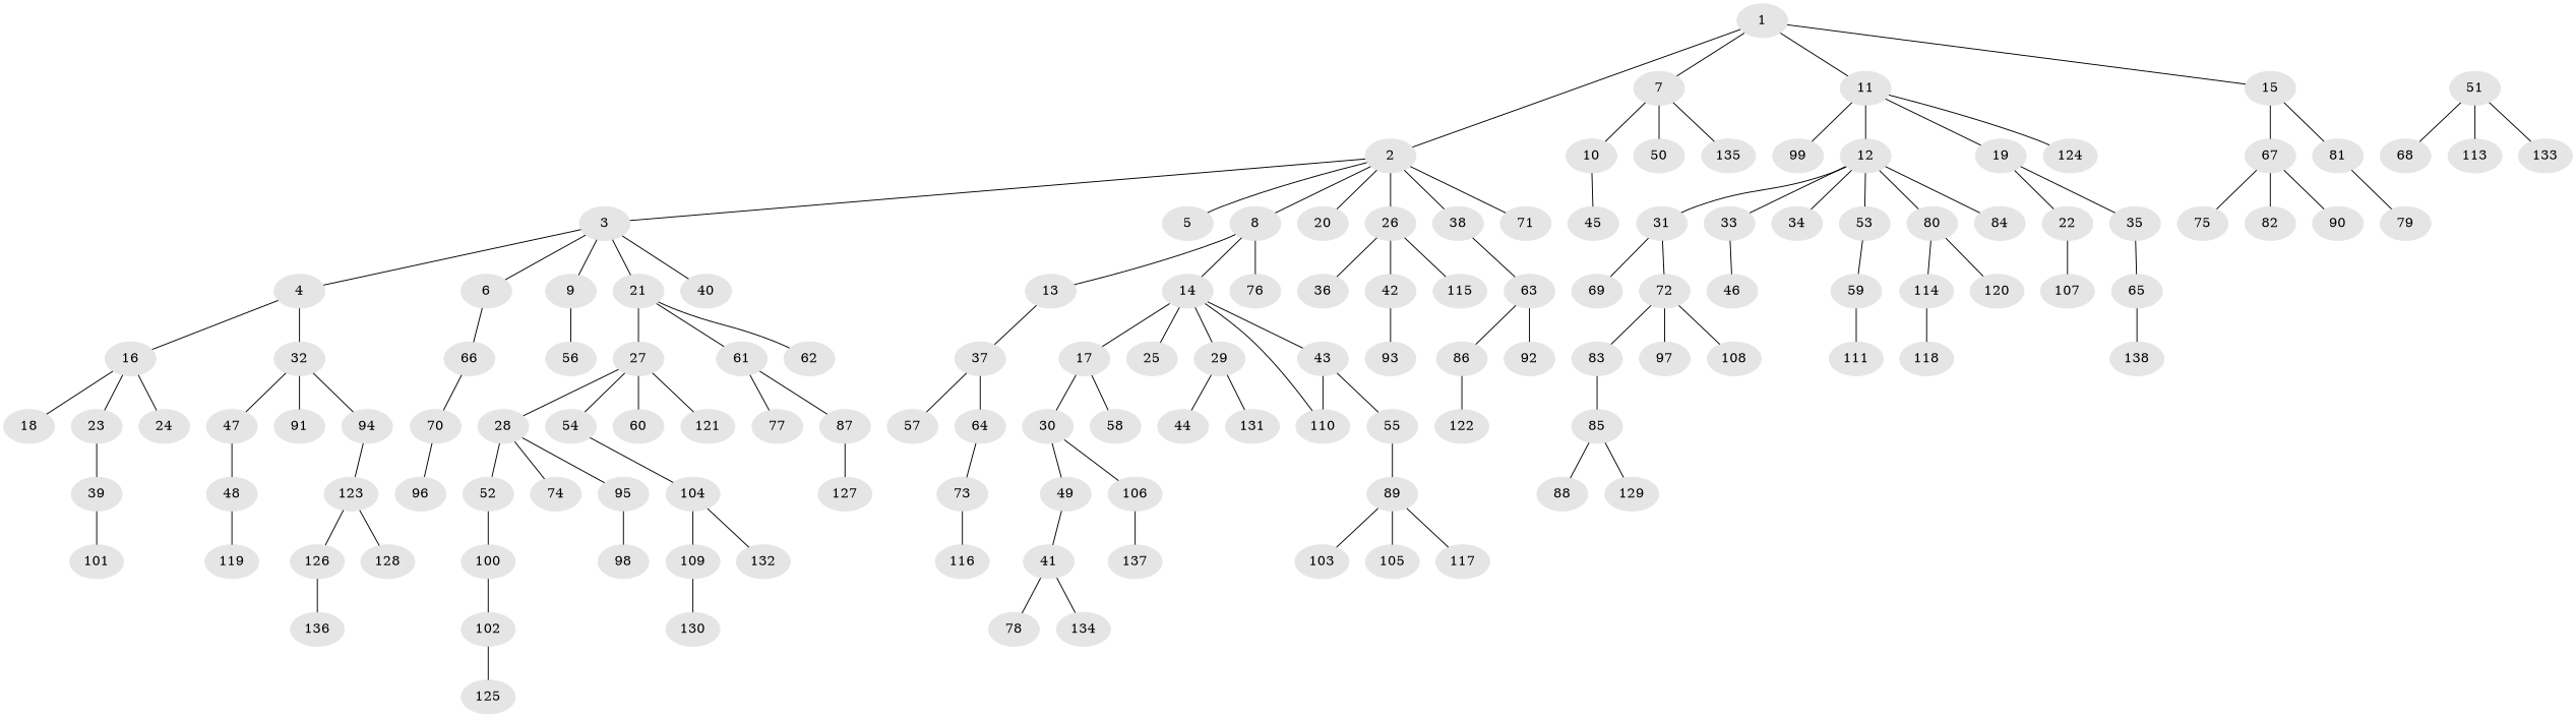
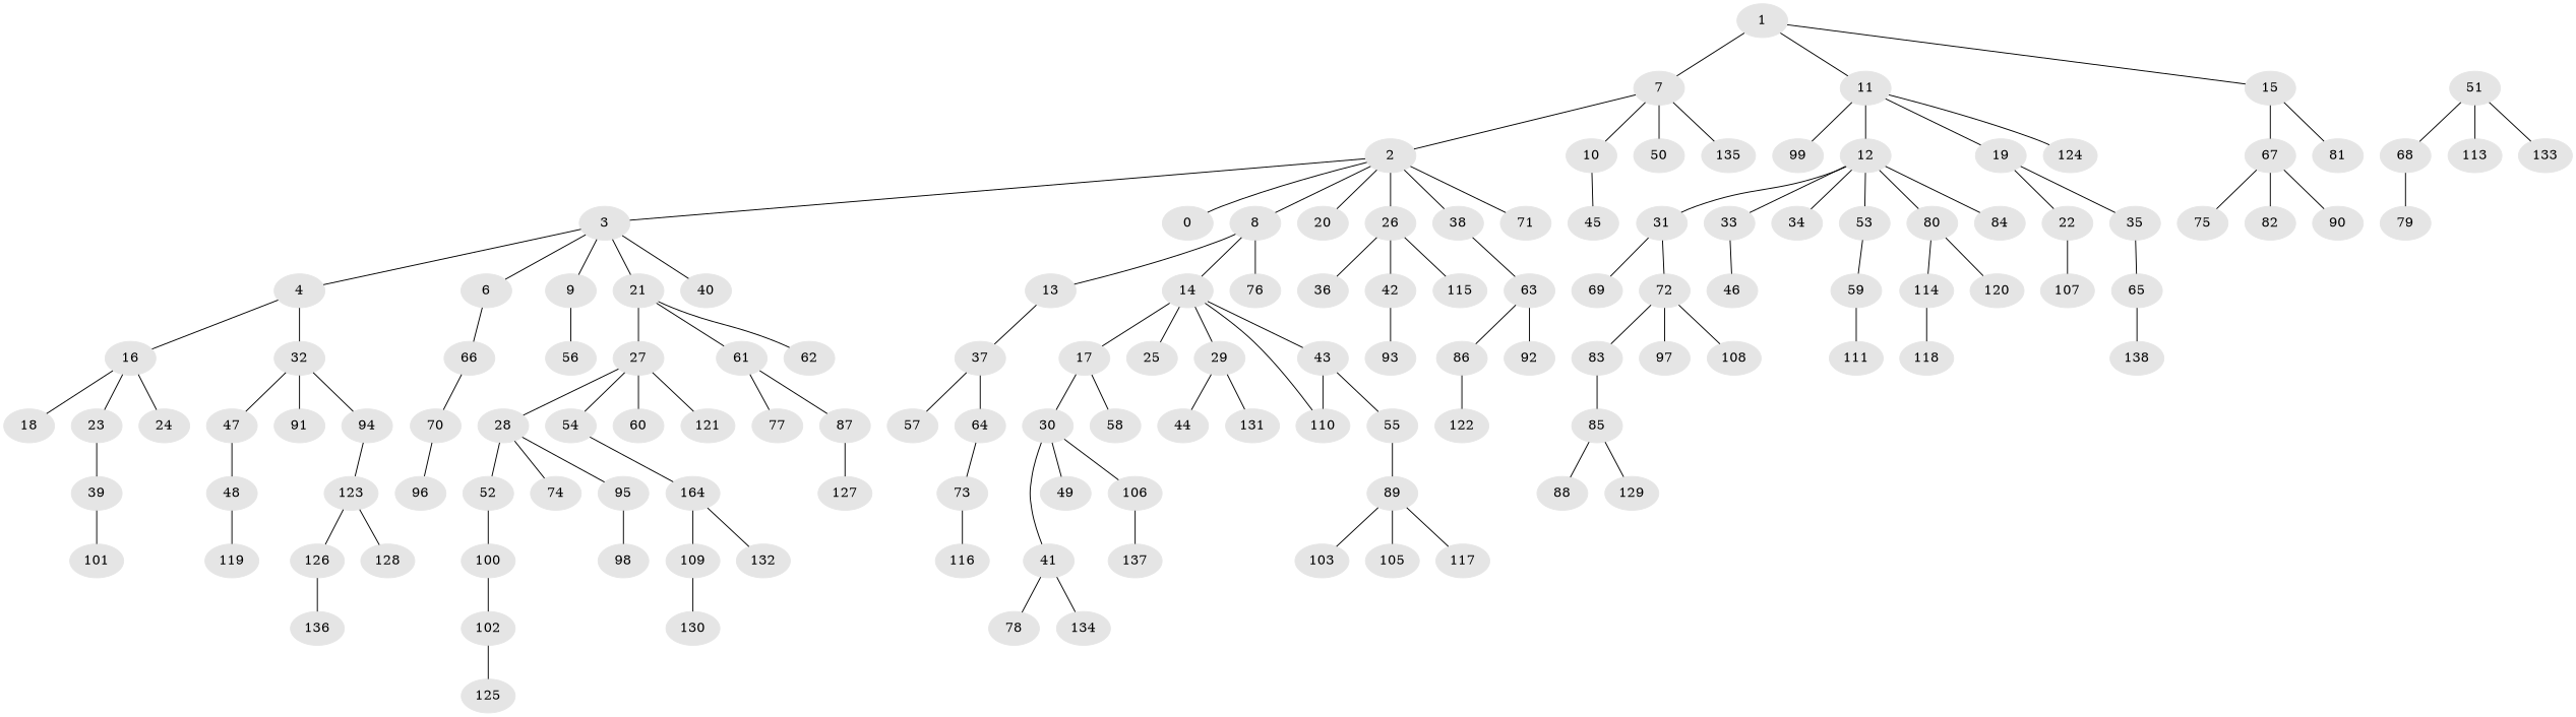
  graph {
    node [color=gray90 style=filled]
    1
    2
    7
    11
    15
    3
-   5
+   5 [label=0]
    8
    20
    26
    38
    71
    10
    50
    135
    99
    12
    19
    124
    67
    81
    4
    6
    9
    21
    40
    13
    14
    76
    36
    42
    115
    63
    16
    32
    66
    56
    27
    61
    62
    18
    23
    24
    47
    91
    94
    70
    45
    37
    17
    25
    29
    43
    110
    31
    33
    34
    53
    80
    84
    22
    35
    69
    72
    46
    59
    114
    120
    57
    64
    30
    58
    44
    131
    55
    75
    82
    90
    39
    41
    49
    106
    107
    65
    28
    54
    60
    121
    77
    87
    101
    93
    52
    74
    95
-   104
+   104 [label=164]
    100
    98
    78
    134
    137
    83
    97
    108
    48
    123
    138
    73
    86
    92
    51
    68
    113
    133
    89
    119
    79
    102
    111
    109
    132
    103
    105
    117
    127
    122
    116
    96
    85
    118
    88
    129
    126
    128
    125
    130
    136
-   1 -- 2
+   7 -- 2
    1 -- 7
    1 -- 11
    1 -- 15
    2 -- 3
    2 -- 5
    2 -- 8
    2 -- 20
    2 -- 26
    2 -- 38
    2 -- 71
    7 -- 10
    7 -- 50
    7 -- 135
    11 -- 99
    11 -- 12
    11 -- 19
    11 -- 124
    15 -- 67
    15 -- 81
    3 -- 4
    3 -- 6
    3 -- 9
    3 -- 21
    3 -- 40
    8 -- 13
    8 -- 14
    8 -- 76
    26 -- 36
    26 -- 42
    26 -- 115
    38 -- 63
    10 -- 45
    12 -- 31
    12 -- 33
    12 -- 34
    12 -- 53
    12 -- 80
    12 -- 84
    19 -- 22
    19 -- 35
    67 -- 75
    67 -- 82
    67 -- 90
    4 -- 16
    4 -- 32
    6 -- 66
    9 -- 56
    21 -- 27
    21 -- 61
    21 -- 62
    13 -- 37
    14 -- 17
    14 -- 25
    14 -- 29
    14 -- 43
    14 -- 110
    42 -- 93
    63 -- 86
    63 -- 92
    16 -- 18
    16 -- 23
    16 -- 24
    32 -- 47
    32 -- 91
    32 -- 94
    66 -- 70
    27 -- 28
    27 -- 54
    27 -- 60
    27 -- 121
    61 -- 77
    61 -- 87
    23 -- 39
    47 -- 48
    94 -- 123
    70 -- 96
    37 -- 57
    37 -- 64
    17 -- 30
    17 -- 58
    29 -- 44
    29 -- 131
    43 -- 110
    43 -- 55
    31 -- 69
    31 -- 72
    33 -- 46
    53 -- 59
    80 -- 114
    80 -- 120
    22 -- 107
    35 -- 65
    72 -- 83
    72 -- 97
    72 -- 108
    59 -- 111
    114 -- 118
    64 -- 73
-   49 -- 41
+   30 -- 41
    30 -- 49
    30 -- 106
    55 -- 89
    39 -- 101
    41 -- 78
    41 -- 134
    106 -- 137
    65 -- 138
    28 -- 52
    28 -- 74
    28 -- 95
    54 -- 104
    87 -- 127
    52 -- 100
    95 -- 98
    104 -- 109
    104 -- 132
    100 -- 102
    83 -- 85
    48 -- 119
    123 -- 126
    123 -- 128
    73 -- 116
    86 -- 122
    51 -- 68
    51 -- 113
    51 -- 133
-   81 -- 79
+   68 -- 79
    89 -- 103
    89 -- 105
    89 -- 117
    102 -- 125
    109 -- 130
    85 -- 88
    85 -- 129
    126 -- 136
  }
